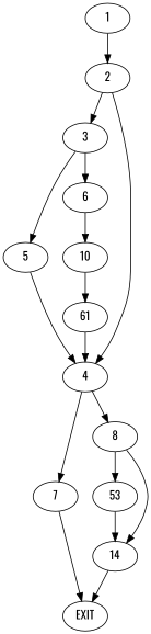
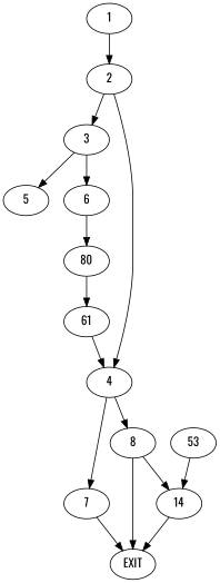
  digraph {
    fontname=Oswald
    node [fontname=Oswald]
    edge [fontname=Oswald]
    1
    2
    n3 [label=EXIT]
    3
    4
    5
    6
    7
    8
-   10
+   10 [label=80]
    n11 [label=53]
    14
    n13 [label=61]
    1 -> 2
    2 -> 3
    2 -> 4
    3 -> 5
    3 -> 6
    4 -> 7
    4 -> 8
-   5 -> 4
    6 -> 10
    7 -> n3
-   8 -> n11
+   8 -> n3
    8 -> 14
    10 -> n13
    n11 -> 14
    14 -> n3
    n13 -> 4
  }
